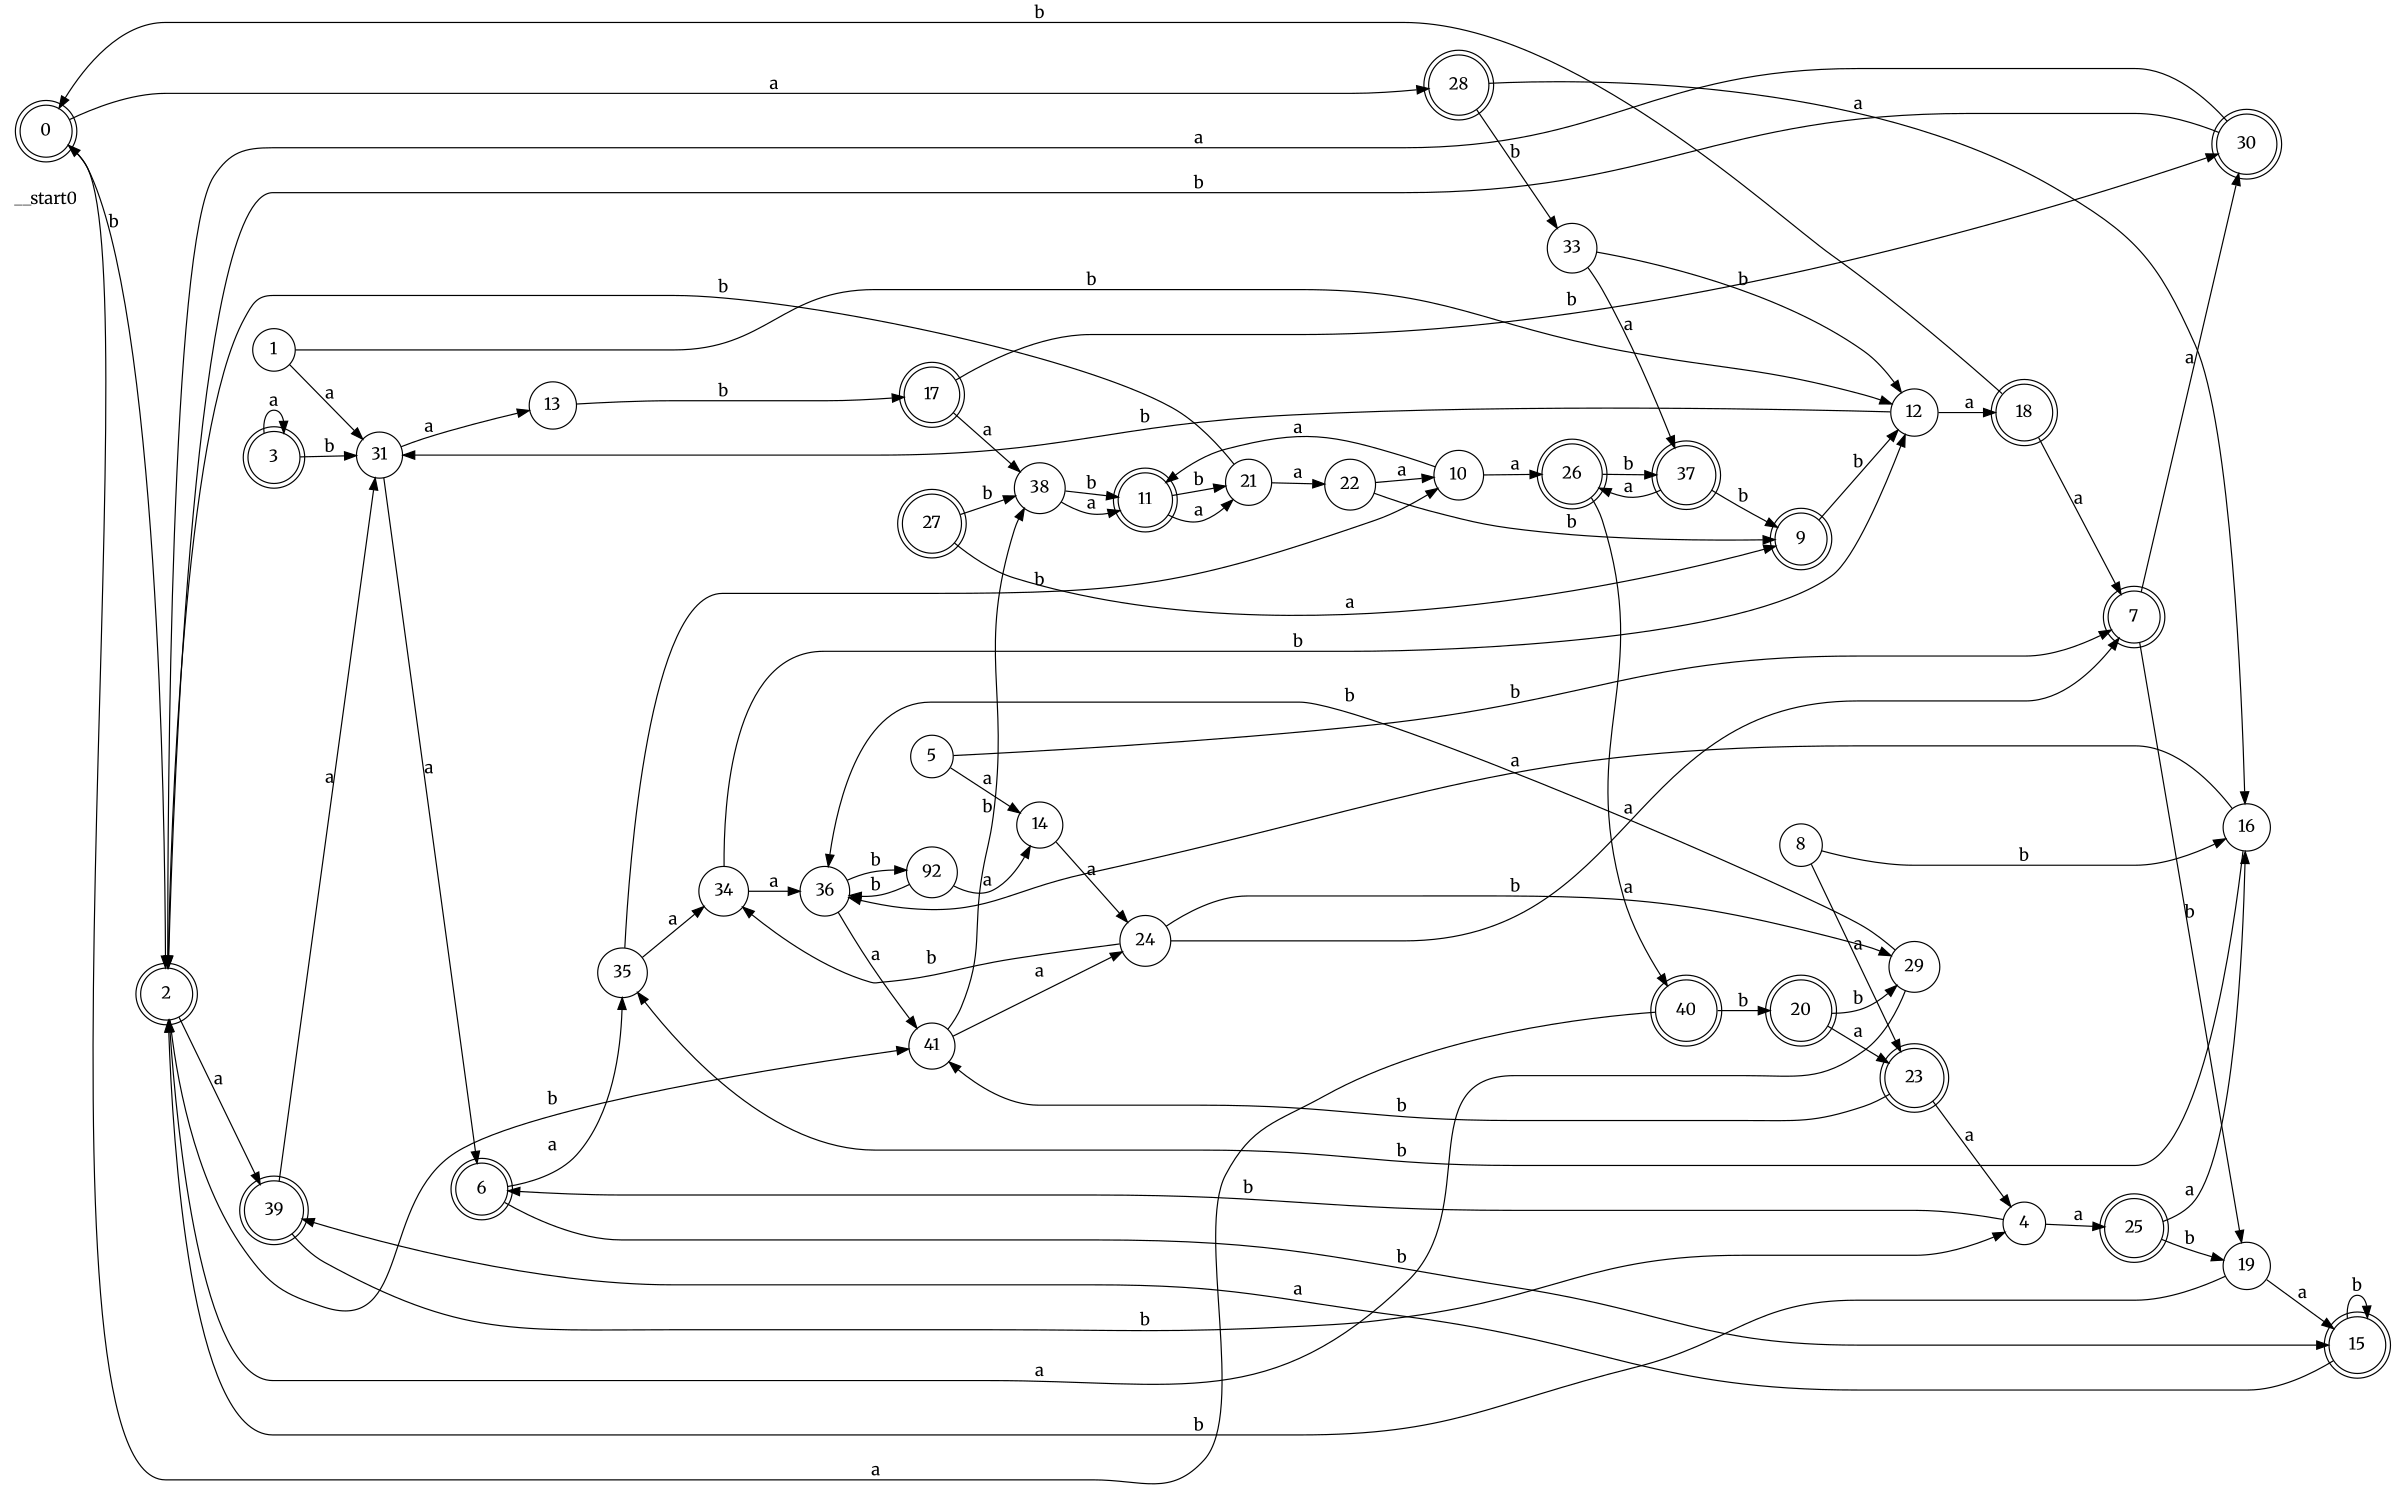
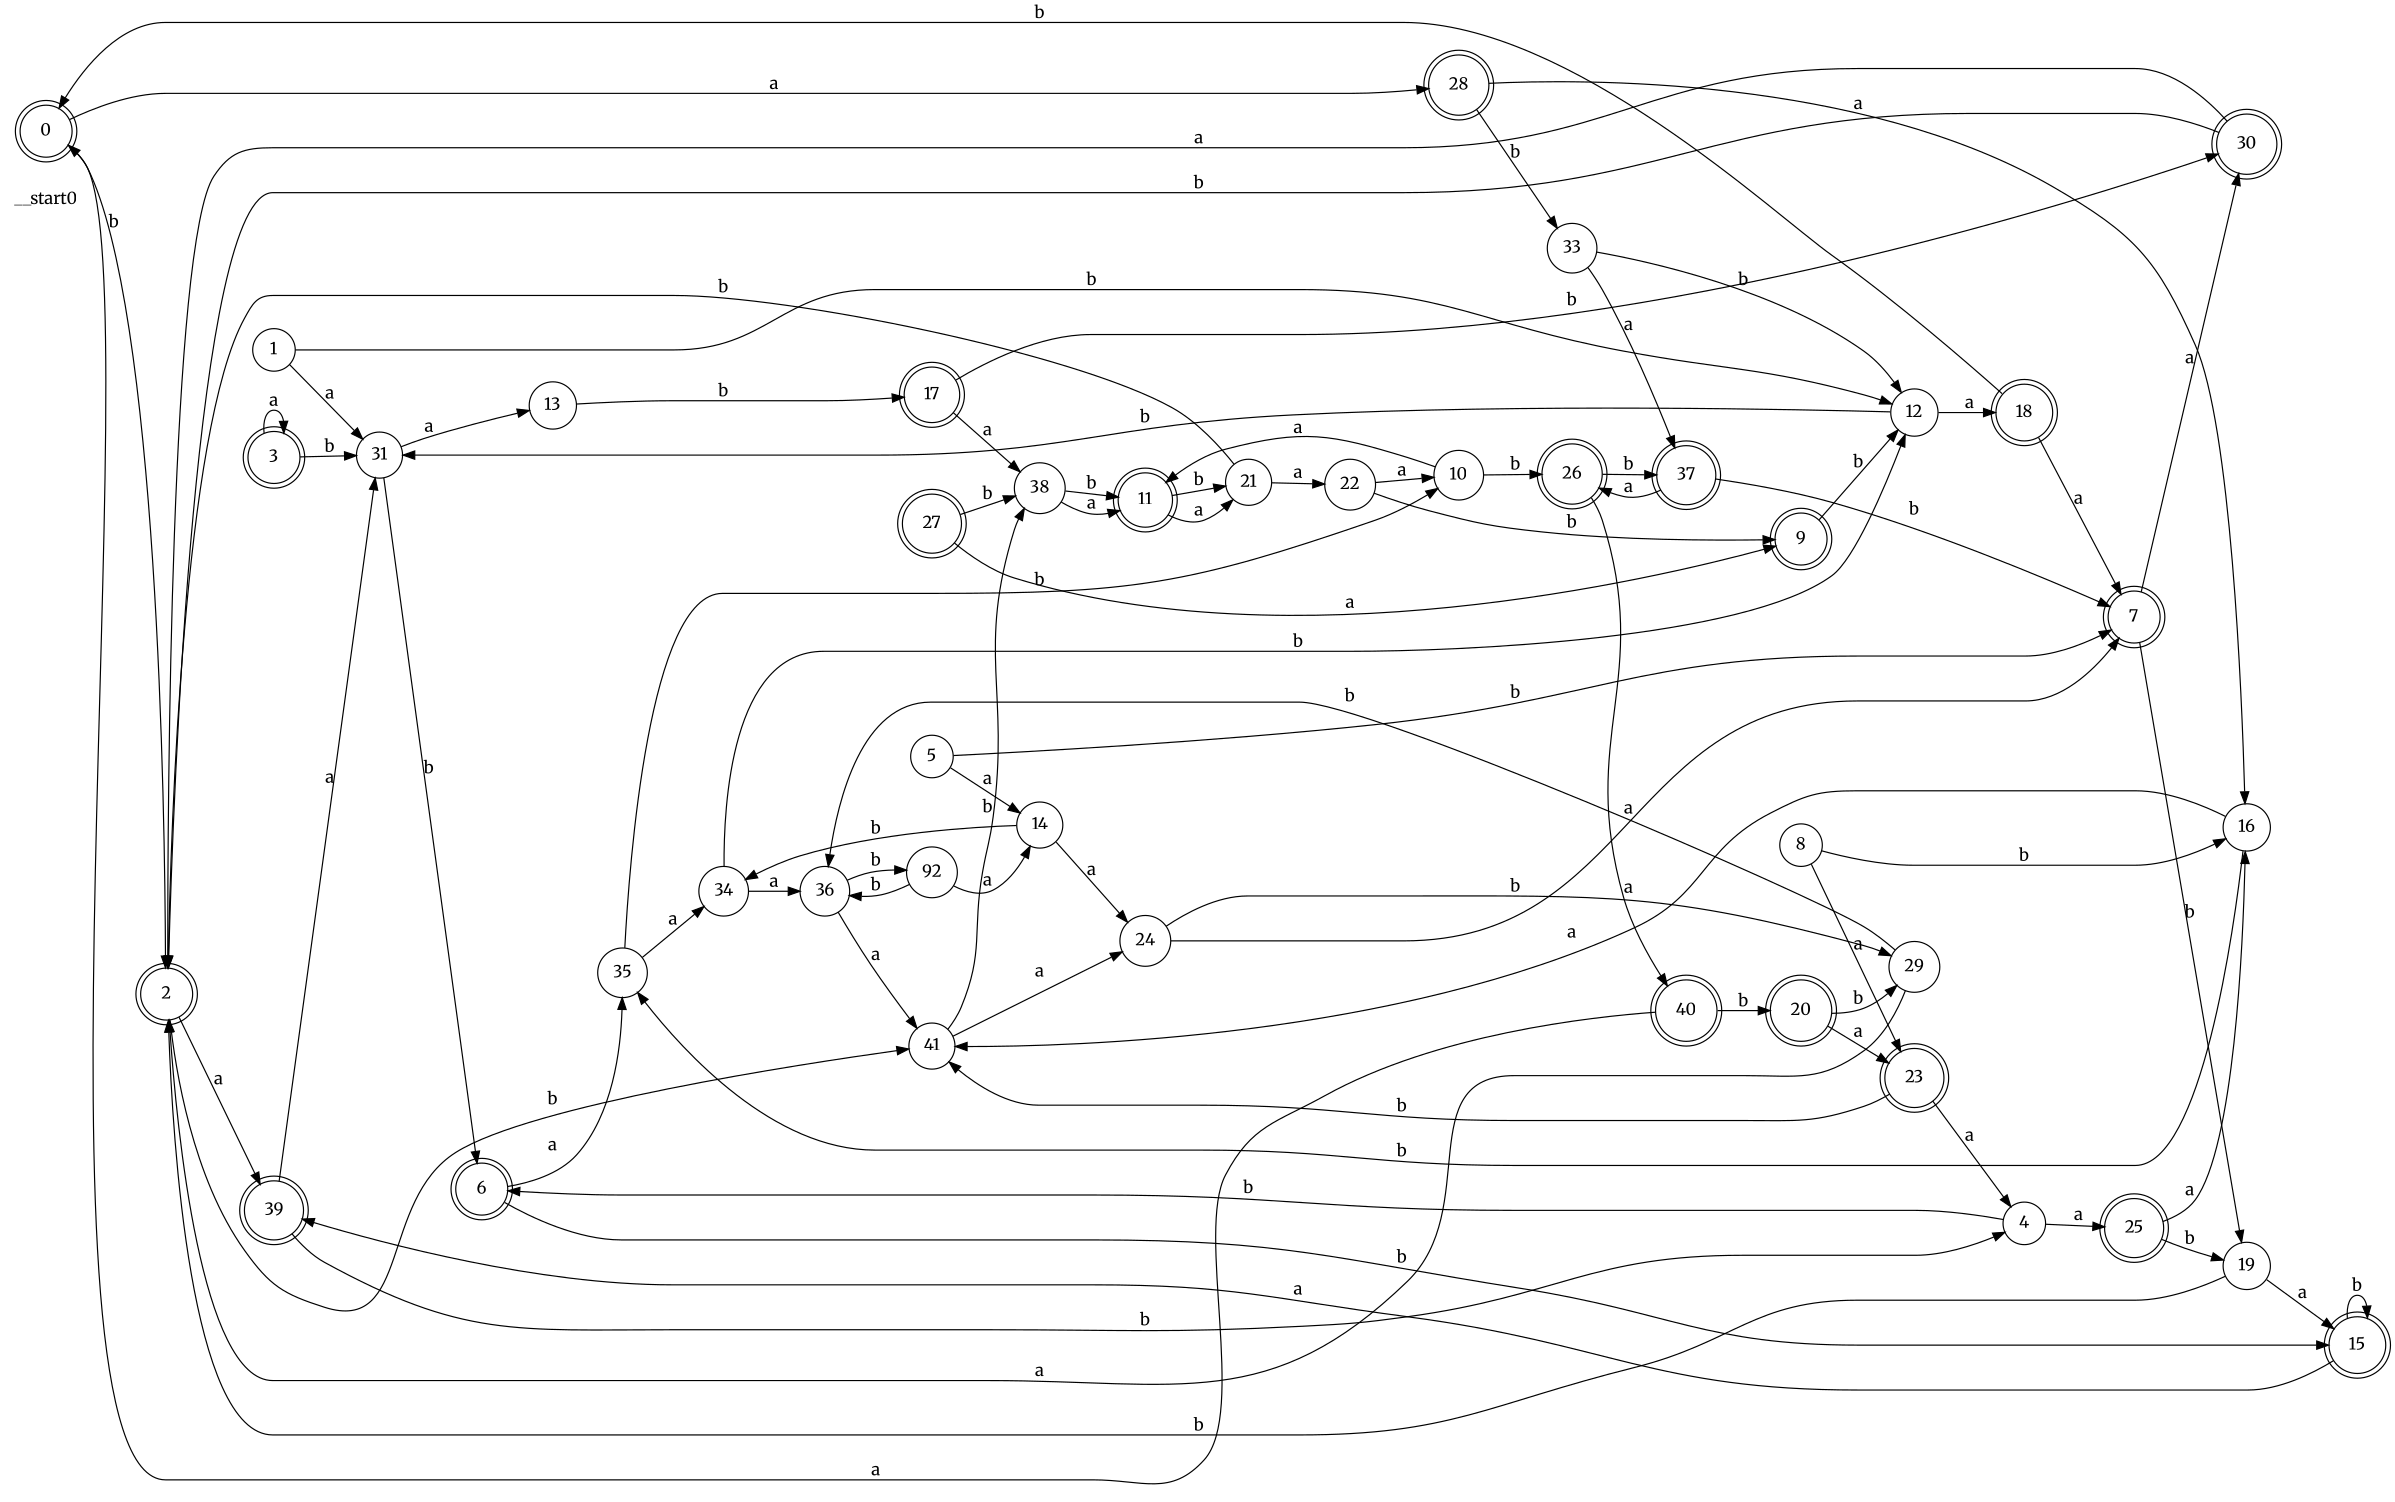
  digraph {
    fontname=Merriweather
    rankdir=LR
    node [fontname=Merriweather shape=circle color=black fillcolor=white style=filled]
    edge [fontname=Merriweather]
    __start0 [shape=none color="" fillcolor="" style=""]
    n2 [label=0 shape=doublecircle style="rounded,filled"]
    n3 [label=2 shape=doublecircle style="rounded,filled"]
    n4 [label=28 shape=doublecircle style="rounded,filled"]
    n5 [label=39 shape=doublecircle style="rounded,filled"]
    n6 [label=41]
    n7 [label=16]
    n8 [label=33]
    n9 [label=1]
    n10 [label=12]
    n11 [label=31]
    n12 [label=18 shape=doublecircle style="rounded,filled"]
    n13 [label=6 shape=doublecircle style="rounded,filled"]
    n14 [label=13]
    n15 [label=4]
    n16 [label=24]
    n17 [label=38]
    n18 [label=3 shape=doublecircle style="rounded,filled"]
    n19 [label=25 shape=doublecircle style="rounded,filled"]
    n20 [label=15 shape=doublecircle style="rounded,filled"]
    n21 [label=35]
    n22 [label=19]
    n23 [label=5]
    n24 [label=7 shape=doublecircle style="rounded,filled"]
    n25 [label=14]
    n26 [label=30 shape=doublecircle style="rounded,filled"]
    n27 [label=34]
    n28 [label=10]
    n29 [label=8]
    n30 [label=23 shape=doublecircle style="rounded,filled"]
    n31 [label=36]
    n32 [label=9 shape=doublecircle style="rounded,filled"]
    n33 [label=11 shape=doublecircle style="rounded,filled"]
    n34 [label=26 shape=doublecircle style="rounded,filled"]
    n35 [label=21]
    n36 [label=37 shape=doublecircle style="rounded,filled"]
    n37 [label=40 shape=doublecircle style="rounded,filled"]
    n38 [label=22]
    n39 [label=17 shape=doublecircle style="rounded,filled"]
    n40 [label=29]
    n41 [label=92]
    n42 [label=20 shape=doublecircle style="rounded,filled"]
    n43 [label=27 shape=doublecircle style="rounded,filled"]
    n2 -> n3 [label=b]
    n2 -> n4 [label=a]
    n3 -> n5 [label=a]
    n3 -> n6 [label=b]
    n4 -> n7 [label=a]
    n4 -> n8 [label=b]
    n5 -> n11 [label=a]
    n5 -> n15 [label=b]
    n6 -> n16 [label=a]
    n6 -> n17 [label=b]
    n7 -> n21 [label=b]
-   n7 -> n31 [label=a]
+   n7 -> n6 [label=a]
    n8 -> n10 [label=b]
    n8 -> n36 [label=a]
    n9 -> n10 [label=b]
    n9 -> n11 [label=a]
    n10 -> n11 [label=b]
    n10 -> n12 [label=a]
-   n11 -> n13 [label=a]
+   n11 -> n13 [label=b]
    n11 -> n14 [label=a]
    n12 -> n2 [label=b]
    n12 -> n24 [label=a]
    n13 -> n20 [label=b]
    n13 -> n21 [label=a]
    n14 -> n39 [label=b]
    n15 -> n13 [label=b]
    n15 -> n19 [label=a]
    n16 -> n24 [label=a]
    n16 -> n40 [label=b]
    n17 -> n33 [label=a]
    n17 -> n33 [label=b]
    n18 -> n11 [label=b]
    n18 -> n18 [label=a]
    n19 -> n7 [label=a]
    n19 -> n22 [label=b]
    n20 -> n5 [label=a]
    n20 -> n20 [label=b]
    n21 -> n27 [label=a]
    n21 -> n28 [label=b]
    n22 -> n3 [label=b]
    n22 -> n20 [label=a]
    n23 -> n24 [label=b]
    n23 -> n25 [label=a]
    n24 -> n22 [label=b]
    n24 -> n26 [label=a]
    n25 -> n16 [label=a]
-   n16 -> n27 [label=b]
+   n25 -> n27 [label=b]
    n26 -> n3 [label=a]
    n26 -> n3 [label=b]
    n27 -> n10 [label=b]
    n27 -> n31 [label=a]
    n28 -> n33 [label=a]
-   n28 -> n34 [label=a]
+   n28 -> n34 [label=b]
    n29 -> n7 [label=b]
    n29 -> n30 [label=a]
    n30 -> n6 [label=b]
    n30 -> n15 [label=a]
    n31 -> n6 [label=a]
    n31 -> n41 [label=b]
    n32 -> n10 [label=b]
    n33 -> n35 [label=a]
    n33 -> n35 [label=b]
    n34 -> n36 [label=b]
    n34 -> n37 [label=a]
    n35 -> n3 [label=b]
    n35 -> n38 [label=a]
-   n36 -> n32 [label=b]
+   n36 -> n24 [label=b]
    n36 -> n34 [label=a]
    n37 -> n2 [label=a]
    n37 -> n42 [label=b]
    n38 -> n28 [label=a]
    n38 -> n32 [label=b]
    n39 -> n17 [label=a]
    n39 -> n26 [label=b]
    n40 -> n3 [label=a]
    n40 -> n31 [label=b]
    n41 -> n25 [label=a]
    n41 -> n31 [label=b]
    n42 -> n30 [label=a]
    n42 -> n40 [label=b]
    n43 -> n17 [label=b]
    n43 -> n32 [label=a]
  }
